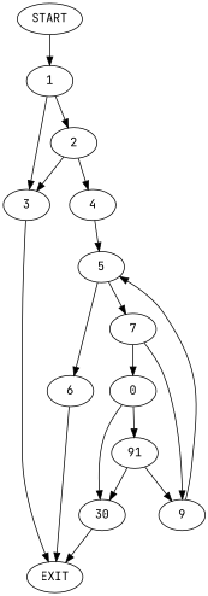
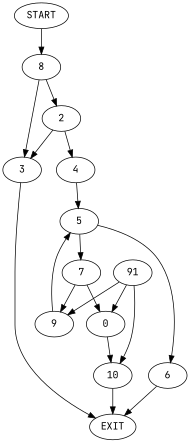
  digraph {
    fontname="JetBrains Mono"
    node [fontname="JetBrains Mono"]
    edge [fontname="JetBrains Mono"]
    n1 [label=START]
-   1
+   1 [label=8]
    2
    3
    n5 [label=EXIT]
    4
    5
    6
    7
    n10 [label=0]
    9
-   10 [label=30]
+   10
    n13 [label=91]
    n1 -> 1
    1 -> 2
    1 -> 3
    2 -> 3
    2 -> 4
    3 -> n5
    4 -> 5
    5 -> 6
    5 -> 7
    6 -> n5
    7 -> n10
    7 -> 9
    n10 -> 10
-   n10 -> n13
+   n13 -> n10
    9 -> 5
    10 -> n5
    n13 -> 9
    n13 -> 10
  }
